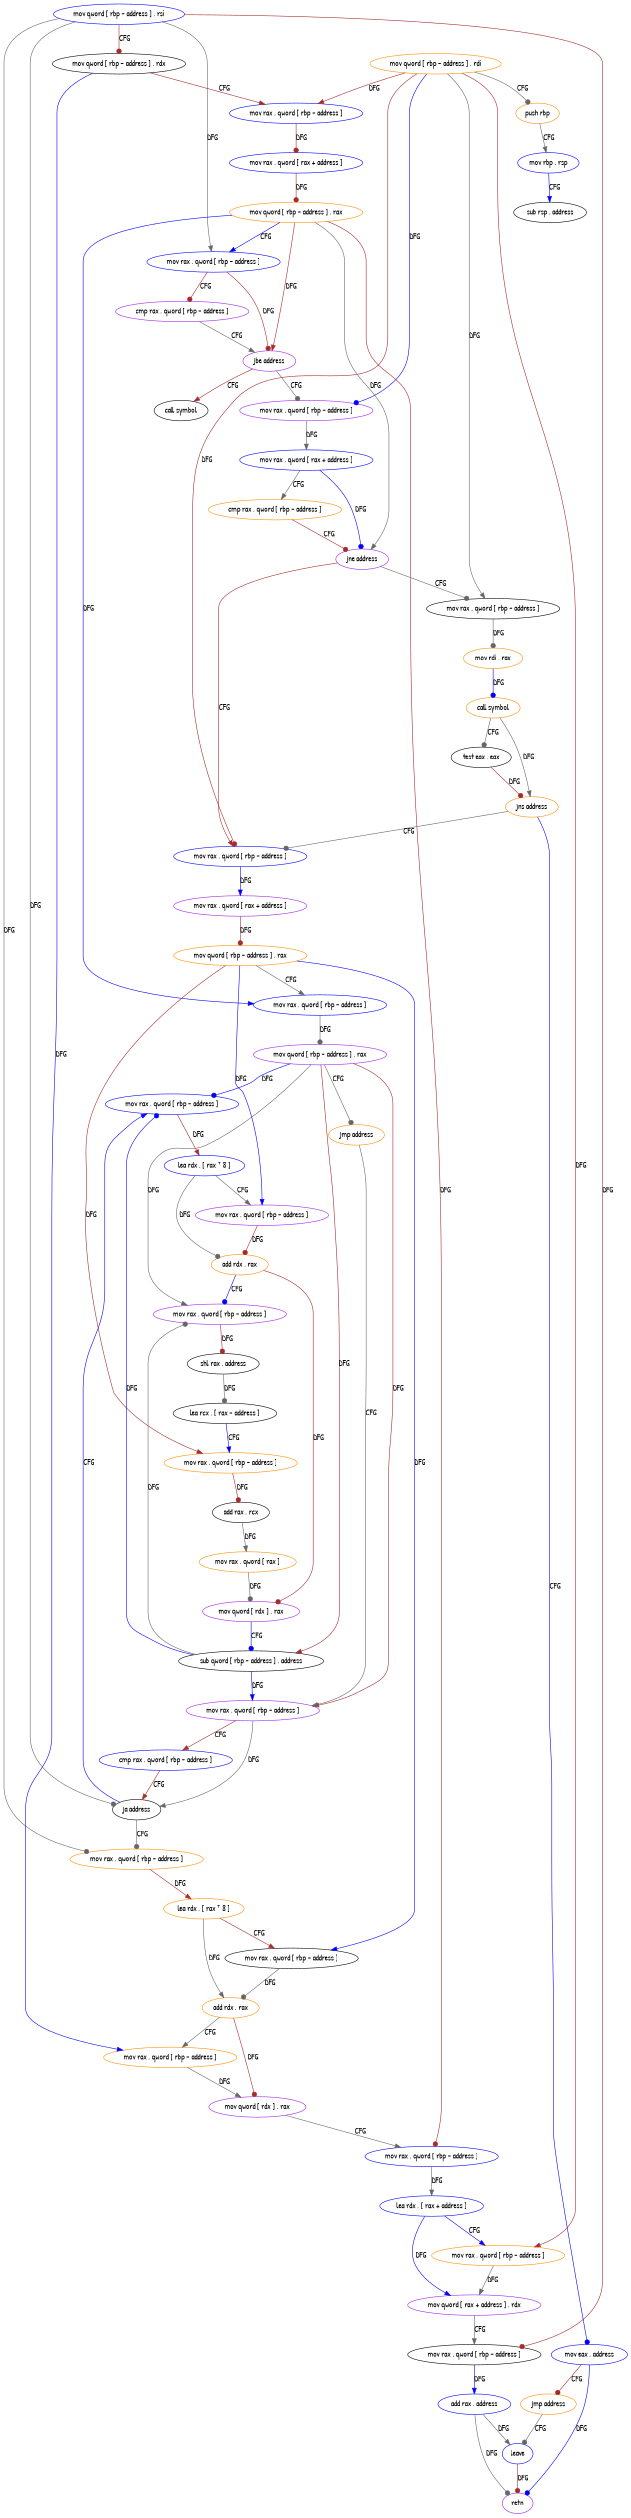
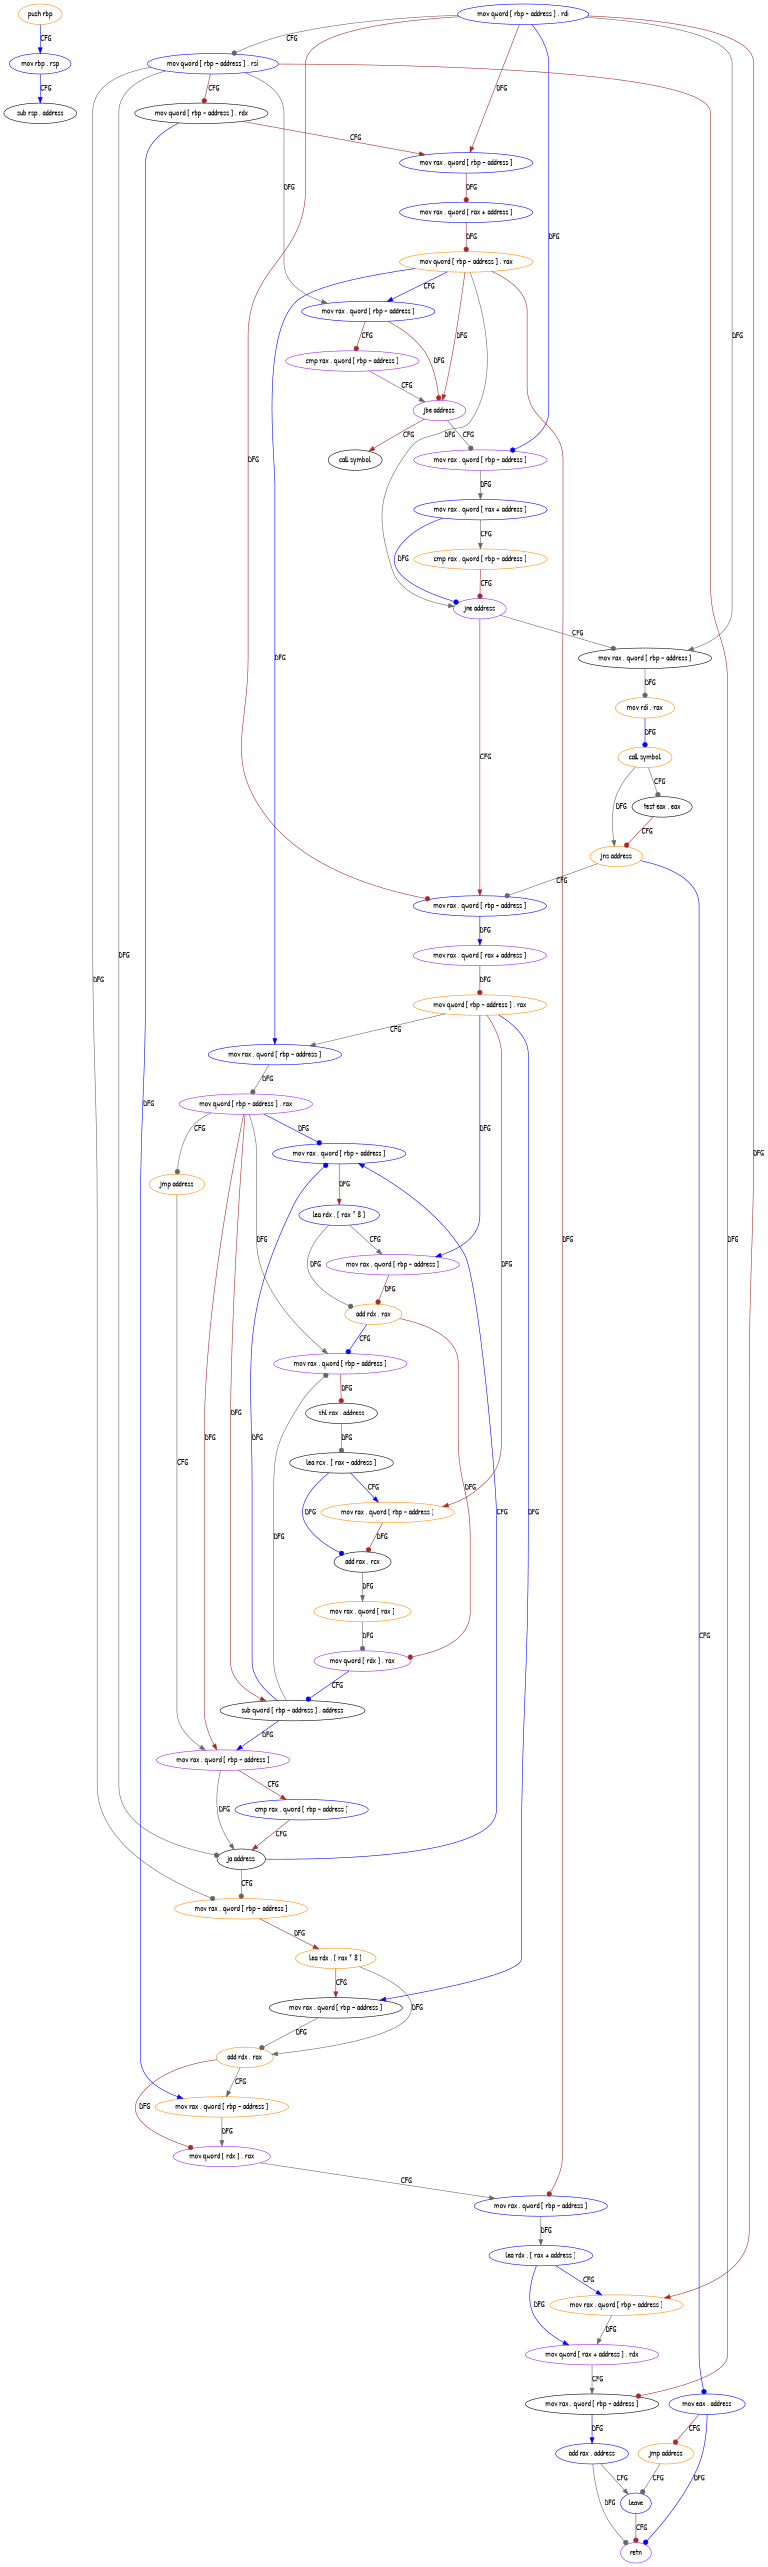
  digraph {
    fontname="Patrick Hand"
    node [color=darkorange fontname="Patrick Hand"]
    edge [arrowhead=normal color=gray40 fontname="Patrick Hand"]
    n1 [label="push rbp"]
    n2 [color=blue label="mov rbp , rsp"]
    n3 [color=black label="sub rsp , address"]
-   n4 [label="mov qword [ rbp - address ] , rdi"]
+   n4 [color=blue label="mov qword [ rbp - address ] , rdi"]
    n5 [color=blue label="mov qword [ rbp - address ] , rsi"]
    n6 [color=blue label="mov rax , qword [ rbp - address ]"]
    n7 [color=purple label="mov rax , qword [ rbp - address ]"]
    n8 [color=blue label="mov rax , qword [ rbp - address ]"]
    n9 [color=black label="mov rax , qword [ rbp - address ]"]
    n10 [label="mov rax , qword [ rbp - address ]"]
    n11 [color=black label="mov qword [ rbp - address ] , rdx"]
    n12 [color=blue label="mov rax , qword [ rbp - address ]"]
    n13 [color=black label="ja address"]
    n14 [label="mov rax , qword [ rbp - address ]"]
    n15 [color=black label="mov rax , qword [ rbp - address ]"]
    n16 [color=blue label="mov rax , qword [ rax + address ]"]
    n17 [color=blue label="mov rax , qword [ rax + address ]"]
    n18 [color=purple label="mov rax , qword [ rax + address ]"]
    n19 [label="mov rdi , rax"]
    n20 [color=purple label="mov qword [ rax + address ] , rdx"]
    n21 [label="mov rax , qword [ rbp - address ]"]
    n22 [color=purple label="jbe address"]
    n23 [color=purple label="cmp rax , qword [ rbp - address ]"]
    n24 [color=blue label="mov rax , qword [ rbp - address ]"]
    n25 [label="lea rdx , [ rax * 8 ]"]
    n26 [color=blue label="add rax , address"]
    n27 [color=purple label="mov qword [ rdx ] , rax"]
    n28 [label="mov qword [ rbp - address ] , rax"]
    n29 [color=purple label="jne address"]
    n30 [color=blue label="mov rax , qword [ rbp - address ]"]
    n31 [color=blue label="mov rax , qword [ rbp - address ]"]
    n32 [color=black label="call symbol"]
    n33 [color=purple label="mov qword [ rbp - address ] , rax"]
    n34 [color=blue label="lea rdx , [ rax + address ]"]
    n35 [label="cmp rax , qword [ rbp - address ]"]
    n36 [label="mov qword [ rbp - address ] , rax"]
    n37 [label="call symbol"]
    n38 [color=purple label="mov rax , qword [ rbp - address ]"]
    n39 [label="mov rax , qword [ rbp - address ]"]
    n40 [color=black label="mov rax , qword [ rbp - address ]"]
    n41 [label="add rdx , rax"]
    n42 [color=black label="add rax , rcx"]
    n43 [label="add rdx , rax"]
    n44 [label="jmp address"]
    n45 [color=purple label="mov rax , qword [ rbp - address ]"]
    n46 [color=purple label="mov rax , qword [ rbp - address ]"]
    n47 [color=black label="sub qword [ rbp - address ] , address"]
    n48 [color=blue label="cmp rax , qword [ rbp - address ]"]
    n49 [color=blue label="lea rdx , [ rax * 8 ]"]
    n50 [color=black label="shl rax , address"]
    n51 [color=black label="test eax , eax"]
    n52 [label="jns address"]
    n53 [color=blue label="mov eax , address"]
    n54 [label="jmp address"]
    n55 [color=purple label=retn]
    n56 [color=blue label=leave]
    n57 [color=purple label="mov qword [ rdx ] , rax"]
    n58 [color=black label="lea rcx , [ rax - address ]"]
    n59 [label="mov rax , qword [ rax ]"]
-   n1 -> n2 [label=CFG]
+   n1 -> n2 [color=blue label=CFG]
    n2 -> n3 [color=blue label=CFG]
-   n4 -> n1 [arrowhead=dot label=CFG]
+   n4 -> n5 [arrowhead=dot label=CFG]
    n4 -> n6 [color=brown label=DFG]
    n4 -> n7 [arrowhead=dot color=blue label=DFG]
    n4 -> n8 [arrowhead=dot color=brown label=DFG]
    n4 -> n9 [label=DFG]
    n4 -> n10 [color=brown label=DFG]
    n5 -> n11 [arrowhead=dot color=brown label=CFG]
    n5 -> n12 [label=DFG]
    n5 -> n13 [arrowhead=dot label=DFG]
    n5 -> n14 [arrowhead=dot label=DFG]
    n5 -> n15 [arrowhead=dot color=brown label=DFG]
    n6 -> n16 [arrowhead=dot color=brown label=DFG]
    n7 -> n17 [label=DFG]
    n8 -> n18 [color=blue label=DFG]
    n9 -> n19 [arrowhead=dot label=DFG]
    n10 -> n20 [label=DFG]
    n11 -> n6 [color=brown label=CFG]
    n11 -> n21 [color=blue label=DFG]
    n12 -> n22 [arrowhead=dot color=brown label=DFG]
    n12 -> n23 [arrowhead=dot color=brown label=CFG]
    n13 -> n14 [arrowhead=dot label=CFG]
    n13 -> n24 [color=blue label=CFG]
    n14 -> n25 [color=brown label=DFG]
    n15 -> n26 [color=blue label=DFG]
    n16 -> n28 [arrowhead=dot color=brown label=DFG]
    n17 -> n29 [arrowhead=dot color=blue label=DFG]
    n17 -> n35 [label=CFG]
    n18 -> n36 [arrowhead=dot color=brown label=DFG]
    n19 -> n37 [arrowhead=dot color=blue label=DFG]
    n20 -> n15 [label=CFG]
    n21 -> n27 [label=DFG]
    n22 -> n7 [arrowhead=dot label=CFG]
    n22 -> n32 [color=brown label=CFG]
    n23 -> n22 [label=CFG]
    n24 -> n49 [color=brown label=DFG]
    n25 -> n40 [color=brown label=CFG]
    n25 -> n43 [label=DFG]
    n26 -> n55 [arrowhead=dot label=DFG]
-   n26 -> n56 [label=DFG]
+   n26 -> n56 [label=CFG]
    n27 -> n31 [label=CFG]
    n28 -> n12 [color=blue label=CFG]
    n28 -> n22 [color=brown label=DFG]
    n28 -> n29 [label=DFG]
    n28 -> n30 [color=blue label=DFG]
    n28 -> n31 [arrowhead=dot color=brown label=DFG]
    n29 -> n8 [color=brown label=CFG]
    n29 -> n9 [arrowhead=dot label=CFG]
    n30 -> n33 [arrowhead=dot label=DFG]
    n31 -> n34 [label=DFG]
    n33 -> n24 [arrowhead=dot color=blue label=DFG]
    n33 -> n44 [arrowhead=dot label=CFG]
    n33 -> n45 [color=brown label=DFG]
    n33 -> n46 [label=DFG]
    n33 -> n47 [color=brown label=DFG]
    n34 -> n10 [color=blue label=CFG]
    n34 -> n20 [color=blue label=DFG]
    n35 -> n29 [arrowhead=dot color=brown label=CFG]
    n36 -> n30 [label=CFG]
    n36 -> n38 [color=blue label=DFG]
    n36 -> n39 [color=brown label=DFG]
    n36 -> n40 [color=blue label=DFG]
    n37 -> n51 [arrowhead=dot label=CFG]
    n37 -> n52 [label=DFG]
    n38 -> n41 [arrowhead=dot color=brown label=DFG]
    n39 -> n42 [arrowhead=dot color=brown label=DFG]
    n40 -> n43 [arrowhead=dot label=DFG]
    n41 -> n46 [arrowhead=dot color=blue label=CFG]
    n41 -> n57 [arrowhead=dot color=brown label=DFG]
    n42 -> n59 [label=DFG]
    n43 -> n21 [label=CFG]
    n43 -> n27 [arrowhead=dot color=brown label=DFG]
    n44 -> n45 [label=CFG]
    n45 -> n13 [label=DFG]
    n45 -> n48 [color=brown label=CFG]
    n46 -> n50 [arrowhead=dot color=brown label=DFG]
    n47 -> n24 [arrowhead=dot color=blue label=DFG]
    n47 -> n45 [color=blue label=DFG]
    n47 -> n46 [arrowhead=dot label=DFG]
    n48 -> n13 [color=brown label=CFG]
    n49 -> n38 [label=CFG]
    n49 -> n41 [arrowhead=dot label=DFG]
    n50 -> n58 [arrowhead=dot label=DFG]
-   n51 -> n52 [arrowhead=dot color=brown label=DFG]
+   n51 -> n52 [arrowhead=dot color=brown label=CFG]
    n52 -> n8 [arrowhead=dot label=CFG]
    n52 -> n53 [arrowhead=dot color=blue label=CFG]
    n53 -> n54 [arrowhead=dot color=brown label=CFG]
    n53 -> n55 [arrowhead=dot color=blue label=DFG]
    n54 -> n56 [arrowhead=dot label=CFG]
-   n56 -> n55 [arrowhead=dot color=brown label=DFG]
+   n56 -> n55 [arrowhead=dot color=brown label=CFG]
    n57 -> n47 [arrowhead=dot color=blue label=CFG]
    n58 -> n39 [color=blue label=CFG]
+   n58 -> n42 [arrowhead=dot color=blue label=DFG]
    n59 -> n57 [arrowhead=dot label=DFG]
  }
